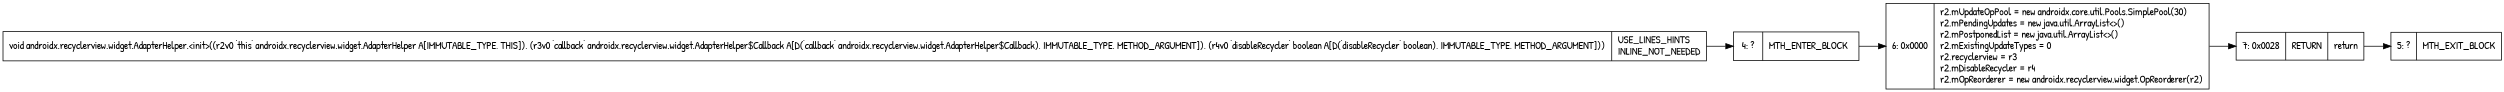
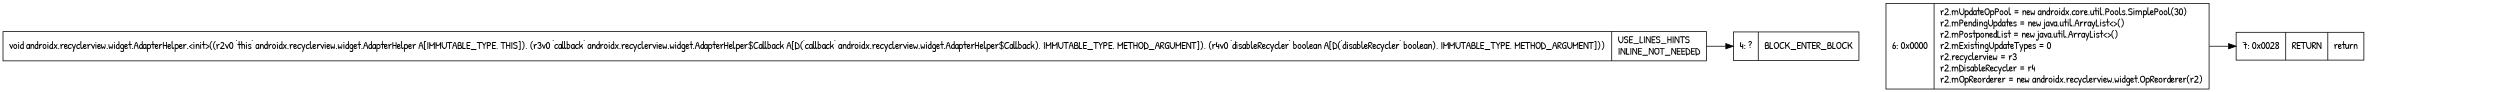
  digraph {
    fontname="Patrick Hand"
    rankdir=LR
    node [fontname="Patrick Hand" shape=record]
    edge [fontname="Patrick Hand"]
-   n1 [label="{4\:\ ?|MTH_ENTER_BLOCK\l}"]
+   n1 [label="{4\:\ ?|BLOCK_ENTER_BLOCK\l}"]
    n2 [label="{6\:\ 0x0000|r2.mUpdateOpPool = new androidx.core.util.Pools.SimplePool(30)\lr2.mPendingUpdates = new java.util.ArrayList\<\>()\lr2.mPostponedList = new java.util.ArrayList\<\>()\lr2.mExistingUpdateTypes = 0\lr2.recyclerview = r3\lr2.mDisableRecycler = r4\lr2.mOpReorderer = new androidx.recyclerview.widget.OpReorderer(r2)\l}"]
    n3 [label="{7\:\ 0x0028|RETURN\l|return\l}"]
-   n4 [label="{5\:\ ?|MTH_EXIT_BLOCK\l}"]
    n5 [label="{void androidx.recyclerview.widget.AdapterHelper.\<init\>((r2v0 'this' androidx.recyclerview.widget.AdapterHelper A[IMMUTABLE_TYPE, THIS]), (r3v0 'callback' androidx.recyclerview.widget.AdapterHelper$Callback A[D('callback' androidx.recyclerview.widget.AdapterHelper$Callback), IMMUTABLE_TYPE, METHOD_ARGUMENT]), (r4v0 'disableRecycler' boolean A[D('disableRecycler' boolean), IMMUTABLE_TYPE, METHOD_ARGUMENT]))  | USE_LINES_HINTS\lINLINE_NOT_NEEDED\l}"]
-   n1 -> n2
    n2 -> n3
-   n3 -> n4
    n5 -> n1
  }
